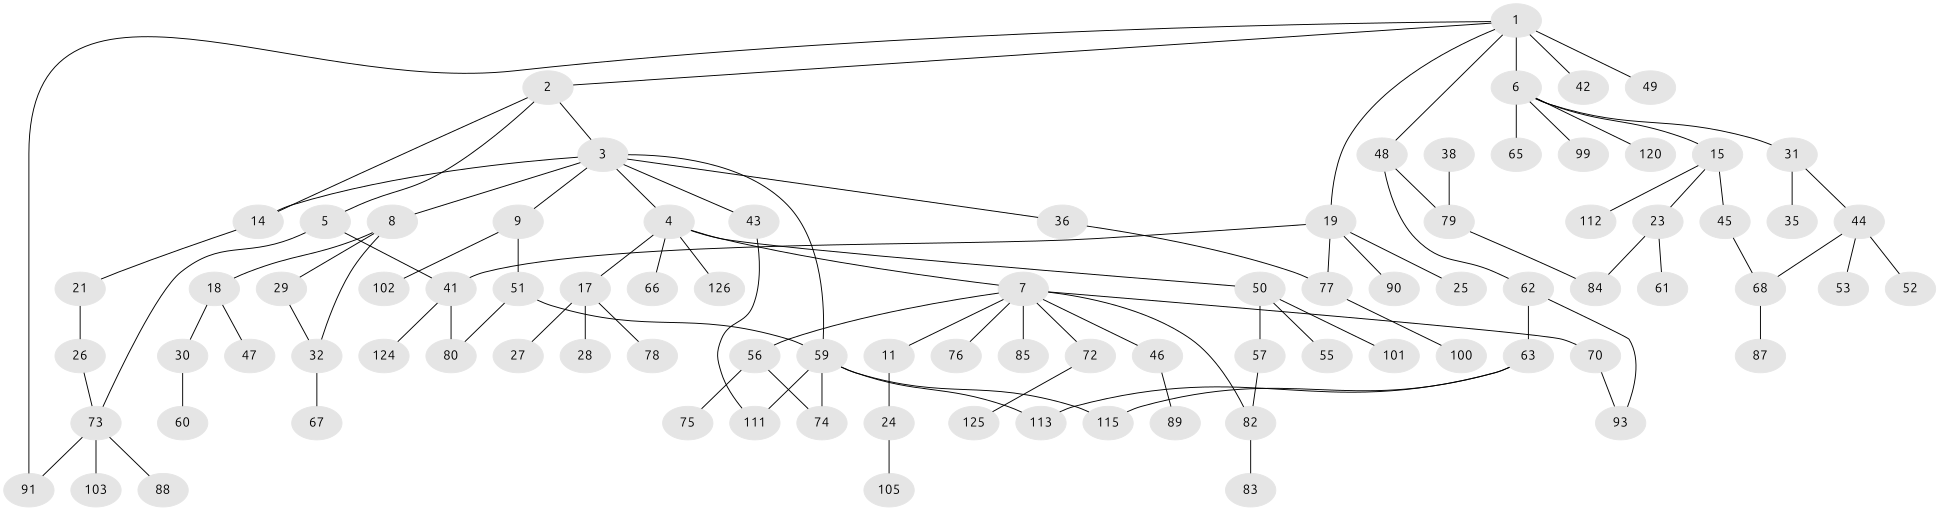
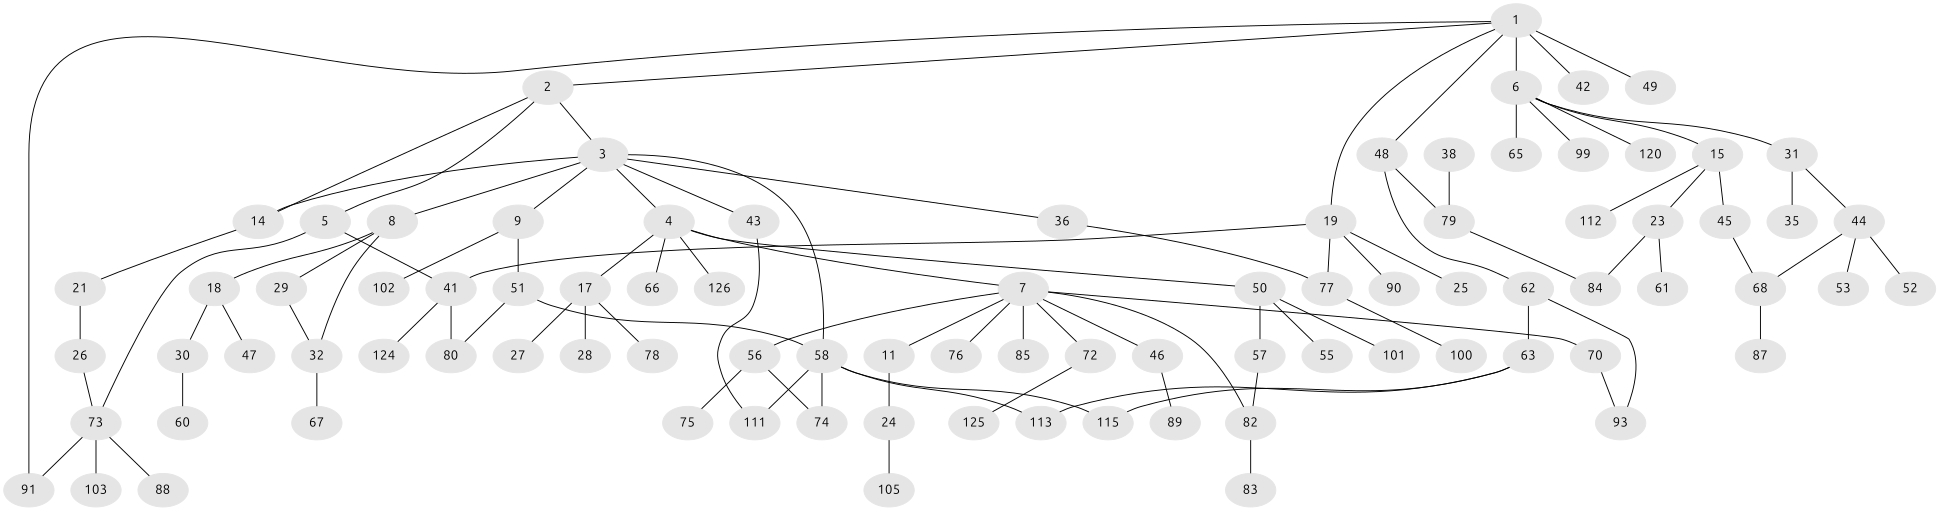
  graph {
    fontname=Ubuntu
    node [color=gray90 fontname=Ubuntu style=filled]
    edge [fontname=Ubuntu]
    1
    2
    6 [super="+16+12+95+40"]
    19
    42 [super="+98+94"]
    48 [super="+118+109+107"]
    49 [super="+117+86+69"]
    91 [super="+123+97"]
    3
    5 [super="+33"]
    14
    15
    31
    65 [super="+92"]
    99
    120
    41 [super="+81"]
    25
    77
    90
    79
    62
    4
    8 [super="+13"]
    9 [super="+10"]
    36 [super="+54"]
    43
-   59 [super="+71"]
+   59 [super="+71" label=58]
    73
    21
    7 [super="+110+34"]
    17
    50
    66
    126
    18 [super="+22"]
    29
    32
    51 [super="+106+64"]
    102 [super="+108"]
    111
    74
    113
    115
    11
    46
    56
    70
    72
    76
    82
    85
    27
    28 [super="+58"]
    78
    55
    57
    101 [super="+104"]
    80
    124
    88
    103
    23 [super="+37"]
    45 [super="+96"]
    112
    35
    44
    24
    89
    75
    93
    125
    83
    30
    47
    38
    105
    26
    61
    84 [super="+122"]
    68
    60
    100
    67
    52
    53
    87
    63
    1 -- 2
    1 -- 6 [weight=3]
    1 -- 19
    1 -- 42
    1 -- 48
    1 -- 49
    1 -- 91
    2 -- 3
    2 -- 5
    2 -- 14
    6 -- 15
    6 -- 31
    6 -- 65
    6 -- 99
    6 -- 120
    19 -- 41
    19 -- 25
    19 -- 77
    19 -- 90
    48 -- 79
    48 -- 62
    3 -- 14
    3 -- 4
    3 -- 8
    3 -- 9
    3 -- 36
    3 -- 43
    3 -- 59
    5 -- 41
    5 -- 73
    14 -- 21
    15 -- 23
    15 -- 45
    15 -- 112
    31 -- 35
    31 -- 44
    41 -- 80
    41 -- 124
    77 -- 100
    79 -- 84
    62 -- 93
    62 -- 63
    4 -- 7
    4 -- 17
    4 -- 50
    4 -- 66
    4 -- 126
    8 -- 18
    8 -- 29
    8 -- 32
    9 -- 51
    9 -- 102
    36 -- 77
    43 -- 111
    59 -- 111
    59 -- 74
    59 -- 113
    59 -- 115
    73 -- 91
    73 -- 88
    73 -- 103
    21 -- 26
    7 -- 11
    7 -- 46
    7 -- 56
    7 -- 70
    7 -- 72
    7 -- 76
    7 -- 82
    7 -- 85
    17 -- 27
    17 -- 28
    17 -- 78
    50 -- 55
    50 -- 57
    50 -- 101
    18 -- 30
    18 -- 47
    29 -- 32
    32 -- 67
    51 -- 59
    51 -- 80
    11 -- 24
    46 -- 89
    56 -- 74
    56 -- 75
    70 -- 93
    72 -- 125
    82 -- 83
    57 -- 82
    23 -- 61
    23 -- 84
    45 -- 68
    44 -- 68
    44 -- 52
    44 -- 53
    24 -- 105
    30 -- 60
    38 -- 79
    26 -- 73
    68 -- 87
    63 -- 113
    63 -- 115
  }
